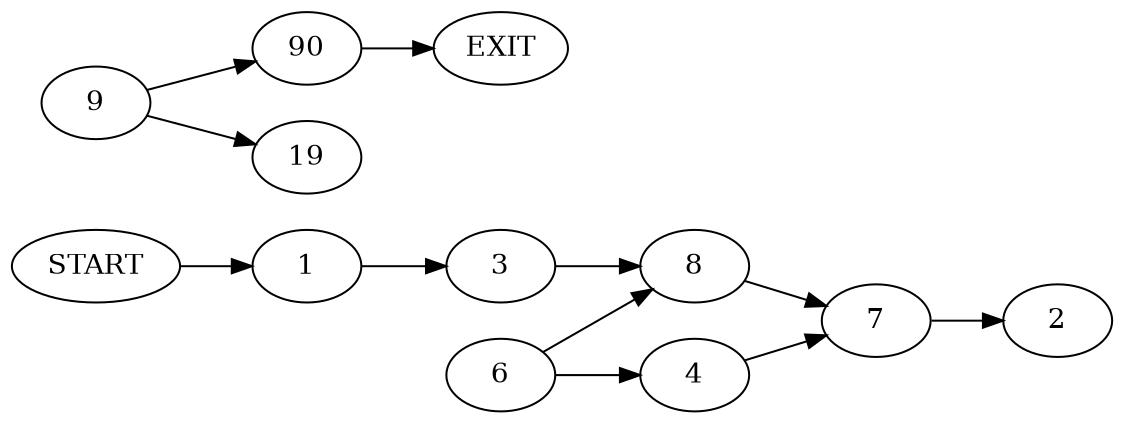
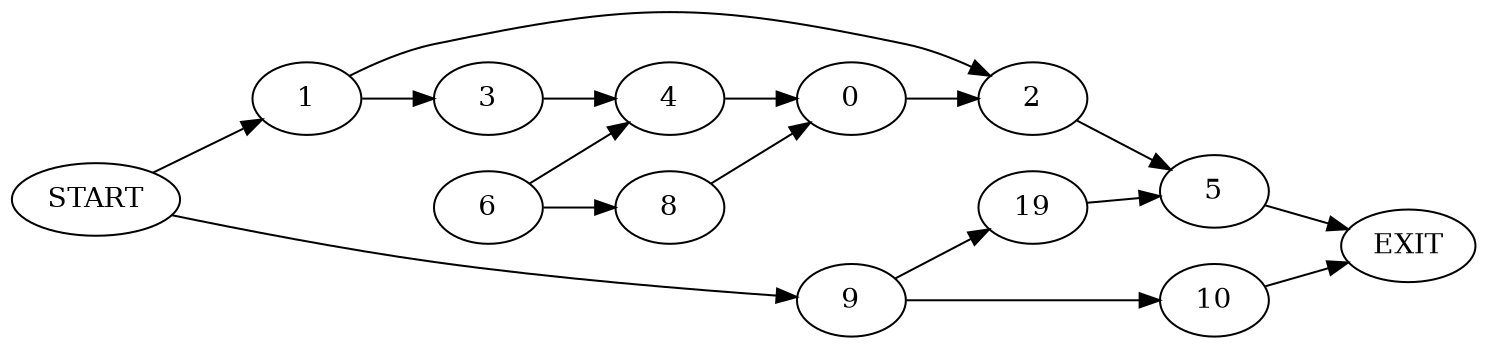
  digraph {
    rankdir=LR
    n1 [label=START]
    1
    9
    2
    3
-   10 [label=90]
+   10
    n7 [label=19]
    n8 [label=EXIT]
+   5
    4
-   7
+   7 [label=0]
    6
    8
    n1 -> 1
+   n1 -> 9
+   1 -> 2
    1 -> 3
    9 -> 10
    9 -> n7
-   3 -> 8
+   2 -> 5
+   3 -> 4
    10 -> n8
+   n7 -> 5
+   5 -> n8
    4 -> 7
    7 -> 2
    6 -> 4
    6 -> 8
    8 -> 7
  }
